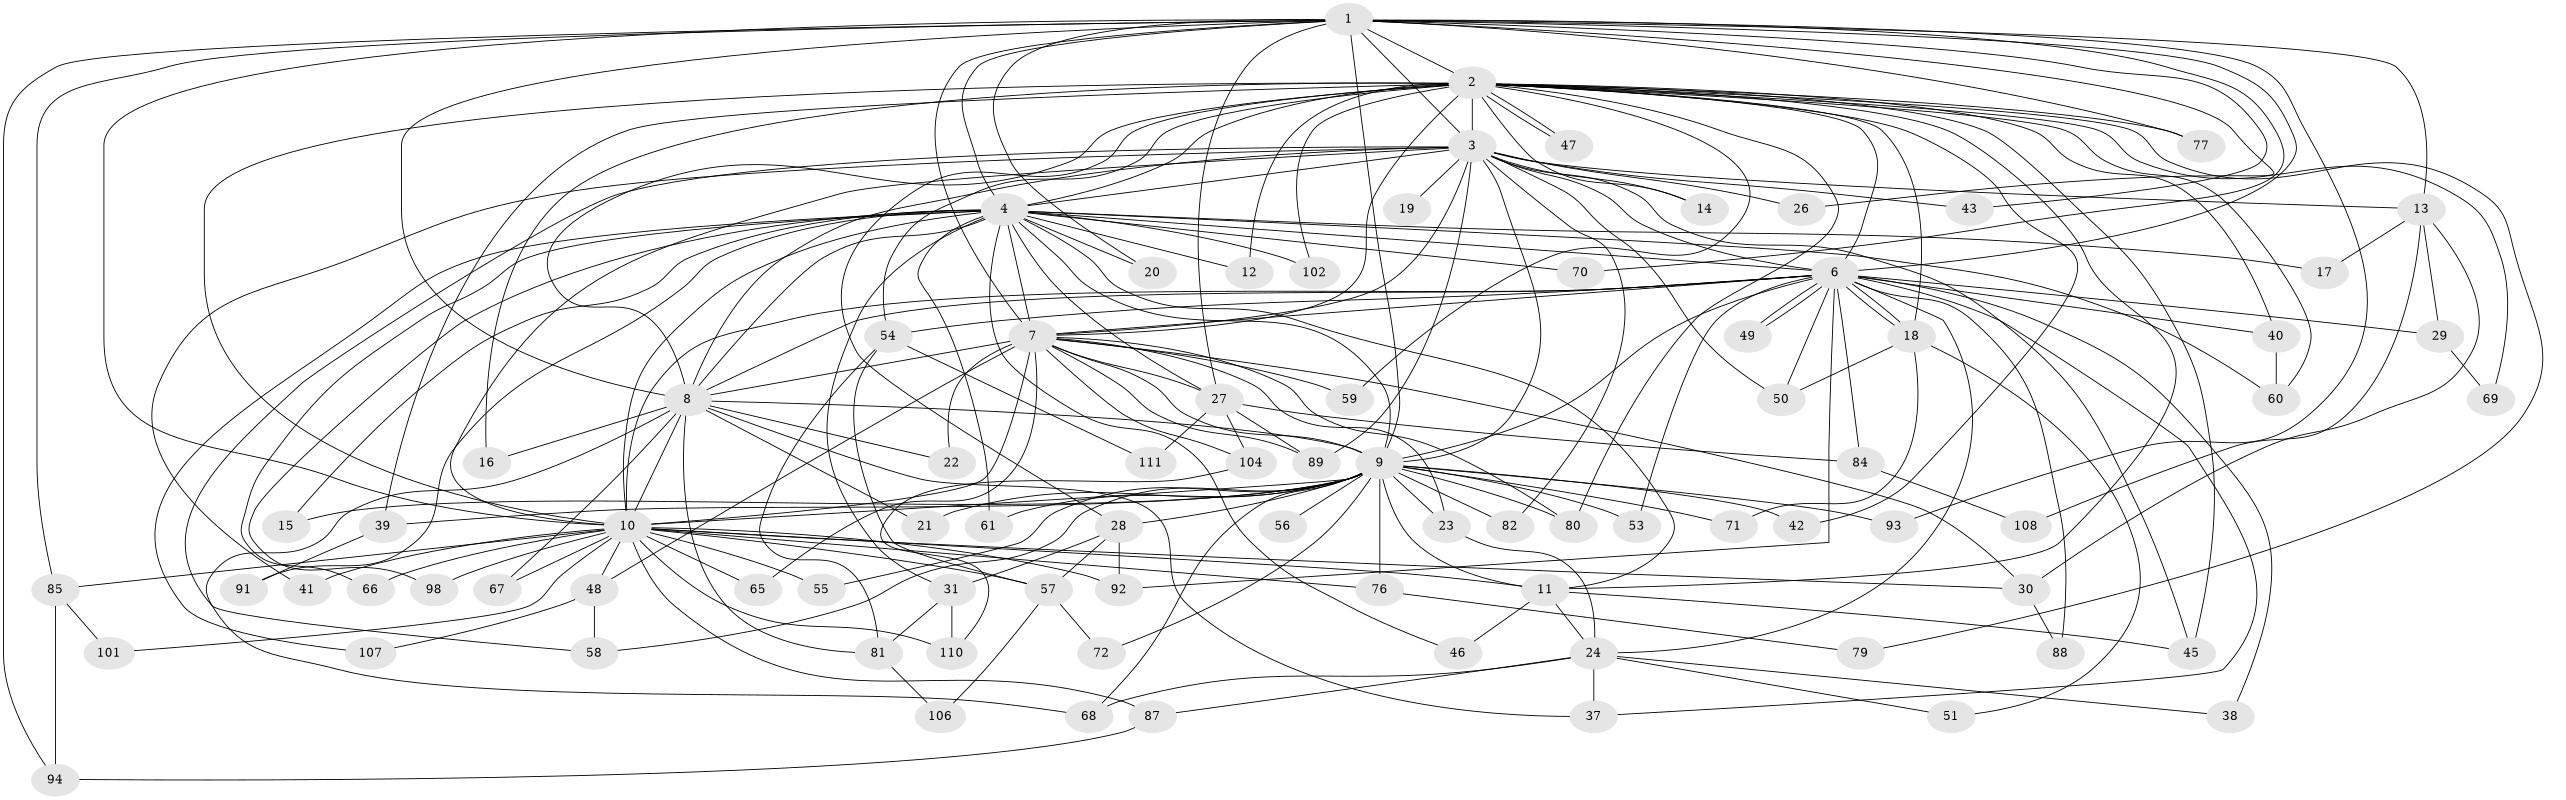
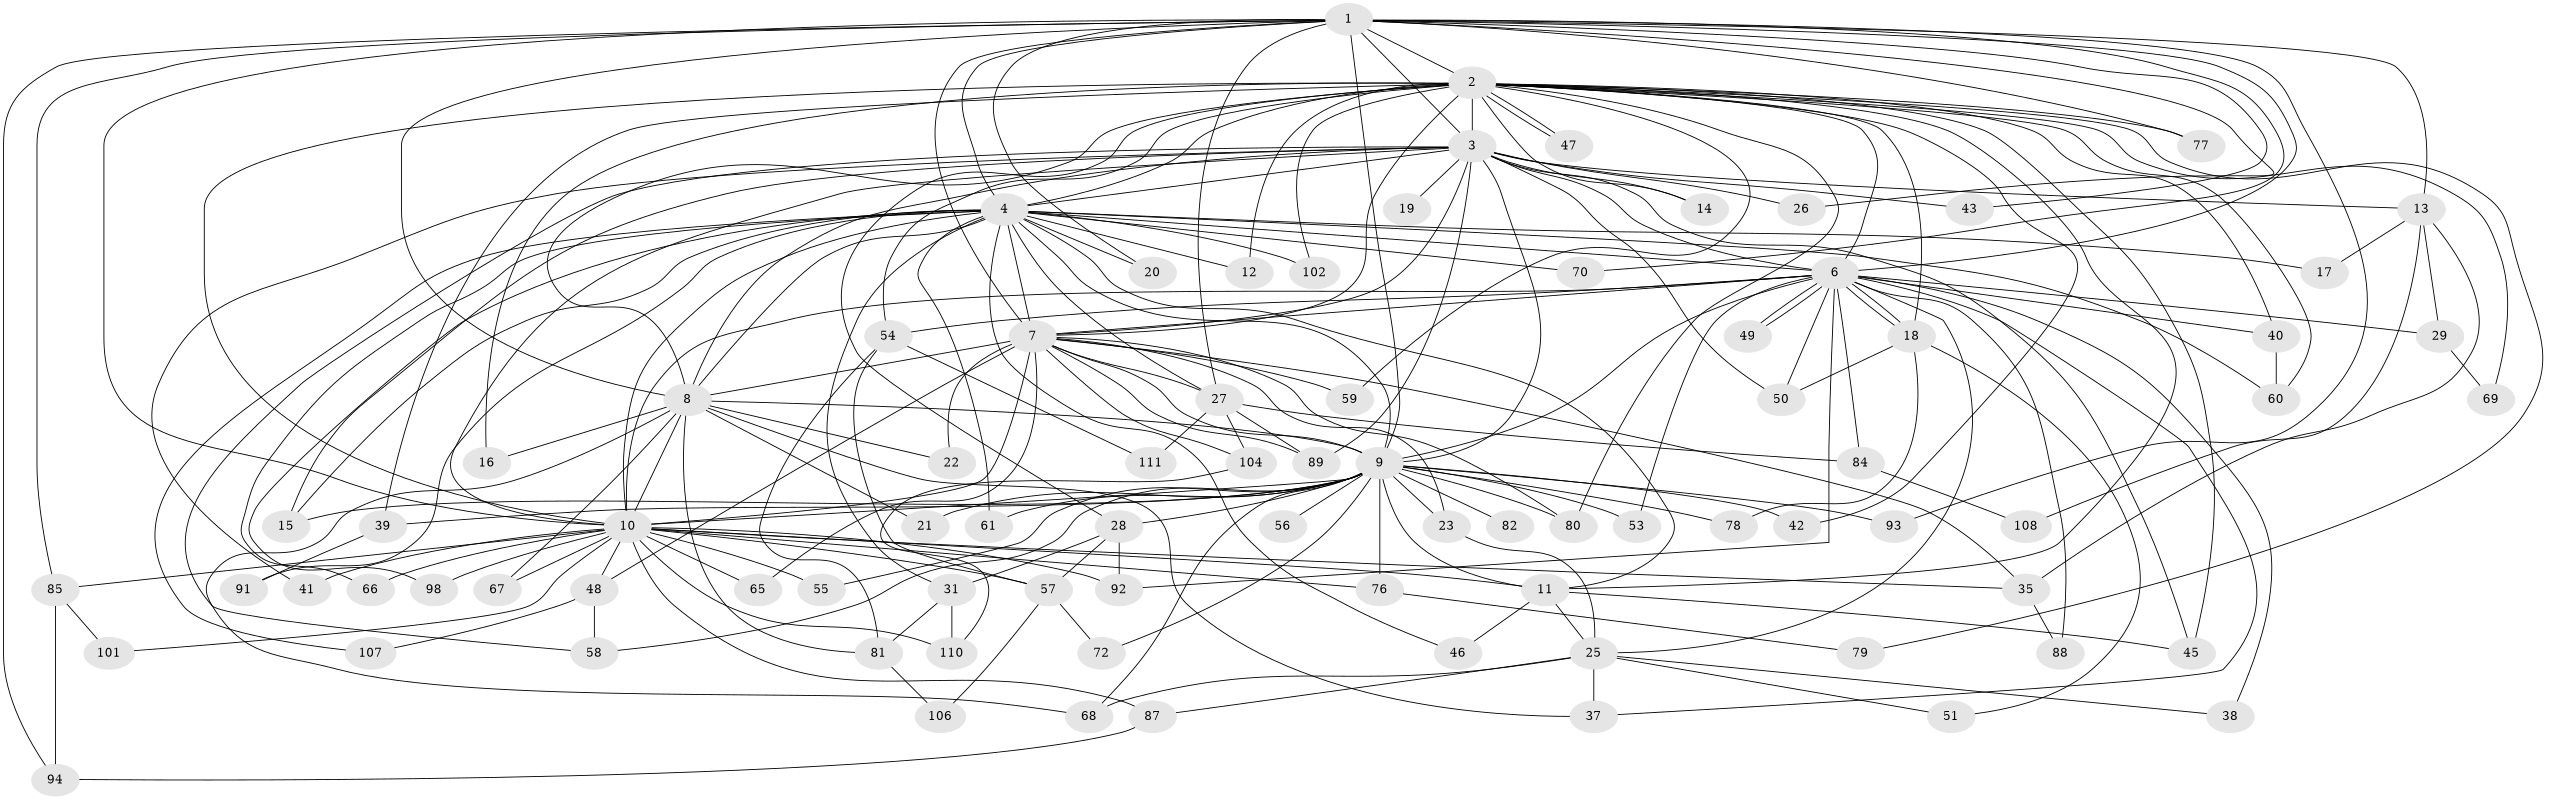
  graph {
    node [color=gray90 style=filled]
    1 [super="+44"]
    2 [super="+5"]
    3 [super="+99"]
    4 [super="+36"]
    6 [super="+105"]
    7 [super="+52"]
    8 [super="+86"]
    9 [super="+33"]
    10 [super="+62"]
    13 [super="+63"]
    20
    26
    27 [super="+32"]
    43
    70
    77
    85 [super="+97"]
    93
    94
    11 [super="+35"]
    12
    14
    16
    18 [super="+24"]
    28
    39 [super="+100"]
    40
    42
    45 [super="+95"]
    47
    54 [super="+83"]
    59
    60 [super="+75"]
    69
    79
    102
    80
    19
    41
    50 [super="+74"]
    58
    82
    89 [super="+109"]
    15
    17
    31 [super="+112"]
    46
    61
    66
    91
    98
    107
-   25 [super="+34" label=24]
+   25 [super="+34"]
    29
    37 [super="+78"]
    38
    49
    53
    84
    88
    92 [super="+96"]
    22
    23
-   30
+   30 [label=35]
    48 [super="+90"]
    65
    104
    21
    67
    68 [super="+73"]
    81 [super="+103"]
    55
    56
-   71
+   71 [label=78]
    72
    76
    57 [super="+64"]
    87
    101
    110
    108
    111
    51
    106
    1 -- 2 [weight=2]
    1 -- 3
    1 -- 4
    1 -- 6
    1 -- 7 [weight=2]
    1 -- 8
    1 -- 9
    1 -- 10
    1 -- 13
    1 -- 20
    1 -- 26
    1 -- 27
    1 -- 43
    1 -- 70
    1 -- 77
    1 -- 85
    1 -- 93
    1 -- 94
    2 -- 3 [weight=2]
    2 -- 4 [weight=2]
    2 -- 6 [weight=3]
    2 -- 7 [weight=2]
    2 -- 8 [weight=2]
    2 -- 10 [weight=2]
    2 -- 77
    2 -- 11
    2 -- 12
    2 -- 14
    2 -- 16
    2 -- 18
    2 -- 28
    2 -- 39
    2 -- 40
    2 -- 42
    2 -- 45
    2 -- 47
    2 -- 47
    2 -- 54 [weight=2]
    2 -- 59
    2 -- 60
    2 -- 69
    2 -- 79
    2 -- 102
    2 -- 80 [weight=2]
    3 -- 4
    3 -- 6
    3 -- 7 [weight=2]
    3 -- 8
    3 -- 9 [weight=2]
    3 -- 10
    3 -- 13
    3 -- 26
    3 -- 43
    3 -- 14
    3 -- 45
    3 -- 19
    3 -- 41
    3 -- 50
    3 -- 58
-   3 -- 82
+   3 -- 15
    3 -- 89
    4 -- 6
    4 -- 7
    4 -- 8
    4 -- 9
    4 -- 10
    4 -- 20
    4 -- 27 [weight=2]
    4 -- 70
    4 -- 11
    4 -- 12
    4 -- 60
    4 -- 102
    4 -- 15
    4 -- 17
    4 -- 31
    4 -- 46
    4 -- 61
    4 -- 66
    4 -- 91
    4 -- 98
    4 -- 107
    6 -- 7
-   6 -- 8
    6 -- 9
    6 -- 10
    6 -- 18
    6 -- 18
    6 -- 40
    6 -- 54
    6 -- 50
    6 -- 25
    6 -- 29
    6 -- 37
    6 -- 38
    6 -- 49
    6 -- 49
    6 -- 53
    6 -- 84
    6 -- 88
    6 -- 92
    7 -- 8 [weight=2]
    7 -- 9
    7 -- 10
    7 -- 27
    7 -- 59
    7 -- 80
    7 -- 89
    7 -- 22
    7 -- 23
    7 -- 30
    7 -- 48
    7 -- 65
    7 -- 104
    8 -- 9
    8 -- 10
    8 -- 16
    8 -- 37
    8 -- 22
    8 -- 21
    8 -- 67
    8 -- 68
    8 -- 81
    9 -- 10
    9 -- 93
    9 -- 11
    9 -- 28
    9 -- 39
    9 -- 42
    9 -- 80
    9 -- 58
    9 -- 82
    9 -- 15
    9 -- 61
    9 -- 53
    9 -- 23
    9 -- 21
    9 -- 68
    9 -- 55
    9 -- 56 [weight=2]
    9 -- 71
    9 -- 72
    9 -- 76
    10 -- 85
    10 -- 11
    10 -- 41
    10 -- 66
    10 -- 98
    10 -- 92
    10 -- 30
    10 -- 48
    10 -- 65
    10 -- 67
    10 -- 55
    10 -- 76
    10 -- 57
    10 -- 87
    10 -- 101
    10 -- 110
    13 -- 17
    13 -- 29
    13 -- 30
    13 -- 108
    27 -- 89
    27 -- 84
    27 -- 104
    27 -- 111
    85 -- 94
    85 -- 101
    11 -- 45
    11 -- 46
    11 -- 25
    18 -- 50
    18 -- 71
    18 -- 51
    28 -- 31
    28 -- 92
    28 -- 57
    39 -- 91
    40 -- 60
    54 -- 81
    54 -- 57
    54 -- 111
    31 -- 81
    31 -- 110
    25 -- 37
    25 -- 38
    25 -- 68
    25 -- 87
    25 -- 51
    29 -- 69
    84 -- 108
    23 -- 25
    30 -- 88
    48 -- 58
    48 -- 107
    104 -- 110
    81 -- 106
    76 -- 79
    57 -- 72
    57 -- 106
    87 -- 94
  }
